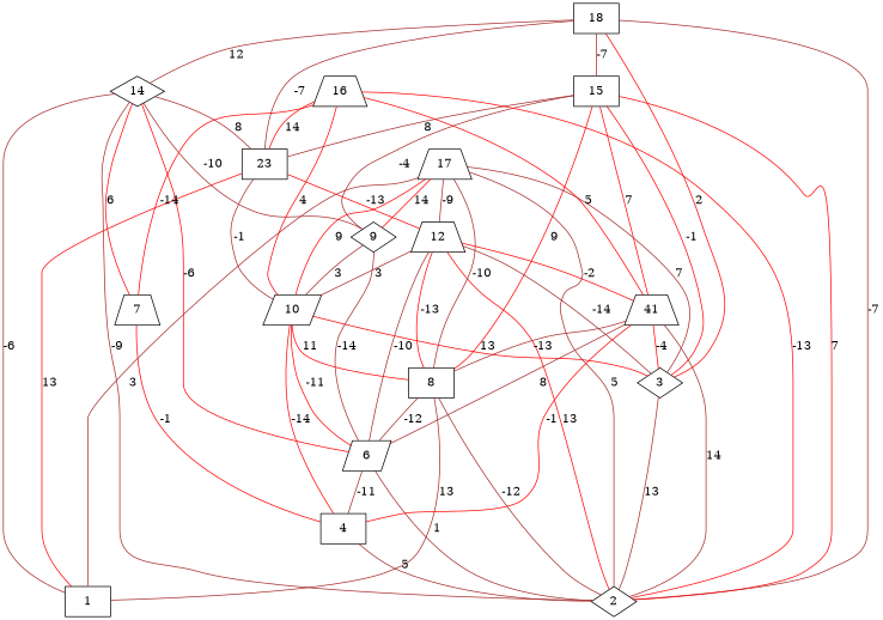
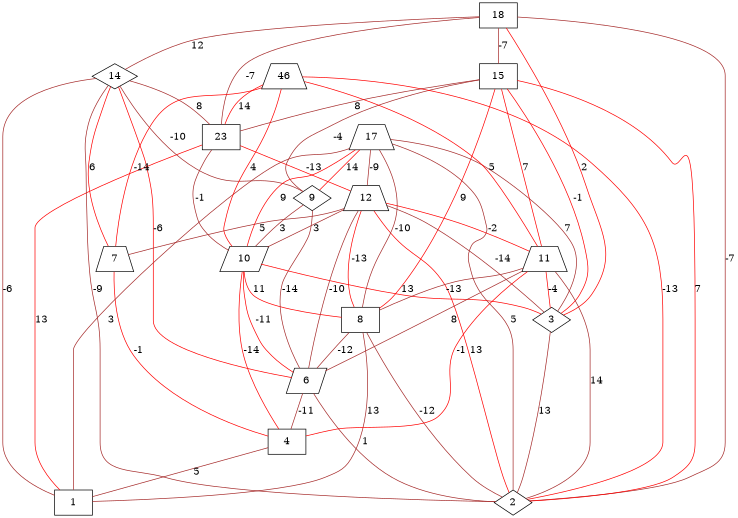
  graph {
    fontname="Helvetica,Arial,sans-serif"
    node [shape=box]
    edge [color=brown]
    2 [shape=diamond]
    18
    3 [shape=diamond]
    n4 [label=23]
    14 [shape=diamond]
    15
    1
    10 [shape=parallelogram]
    12 [shape=trapezium]
    9 [shape=diamond]
    7 [shape=trapezium]
    6 [shape=parallelogram]
    8
-   11 [shape=trapezium label=41]
+   11 [shape=trapezium]
    4
    17 [shape=trapezium]
-   16 [shape=trapezium]
+   16 [shape=trapezium label=46]
    18 -- 2 [label=-7]
    18 -- 3 [color=red label=2]
    18 -- n4 [label=-7]
    18 -- 14 [label=12]
    18 -- 15 [label=-7]
    3 -- 2 [label=13]
    n4 -- 1 [color=red label=13]
    n4 -- 10 [label=-1]
    n4 -- 12 [color=red label=-13]
    14 -- 2 [label=-9]
    14 -- n4 [label=8]
    14 -- 1 [label=-6]
    14 -- 9 [label=-10]
    14 -- 7 [color=red label=6]
    14 -- 6 [color=red label=-6]
    15 -- 2 [color=red label=7]
    15 -- 3 [color=red label=-1]
    15 -- n4 [label=8]
    15 -- 9 [label=-4]
    15 -- 8 [color=red label=9]
    15 -- 11 [color=red label=7]
    10 -- 3 [color=red label=13]
    10 -- 6 [color=red label=-11]
    10 -- 8 [color=red label=11]
    10 -- 4 [color=red label=-14]
    12 -- 2 [color=red label=13]
    12 -- 3 [label=-14]
    12 -- 10 [label=3]
+   12 -- 7 [label=5]
    12 -- 6 [label=-10]
    12 -- 8 [color=red label=-13]
    12 -- 11 [color=red label=-2]
    9 -- 10 [label=3]
    9 -- 6 [label=-14]
    7 -- 4 [color=red label=-1]
    6 -- 2 [label=1]
    6 -- 4 [label=-11]
    8 -- 2 [label=-12]
    8 -- 1 [label=13]
    8 -- 6 [label=-12]
    11 -- 2 [label=14]
    11 -- 3 [color=red label=-4]
    11 -- 6 [label=8]
    11 -- 8 [label=-13]
    11 -- 4 [color=red label=-1]
-   4 -- 2 [label=5]
+   4 -- 1 [label=5]
    17 -- 2 [label=5]
    17 -- 3 [label=7]
    17 -- 1 [label=3]
    17 -- 10 [color=red label=9]
    17 -- 12 [label=-9]
    17 -- 9 [color=red label=14]
    17 -- 8 [label=-10]
    16 -- 2 [color=red label=-13]
    16 -- n4 [color=red label=14]
    16 -- 10 [color=red label=4]
    16 -- 7 [color=red label=-14]
    16 -- 11 [color=red label=5]
  }
